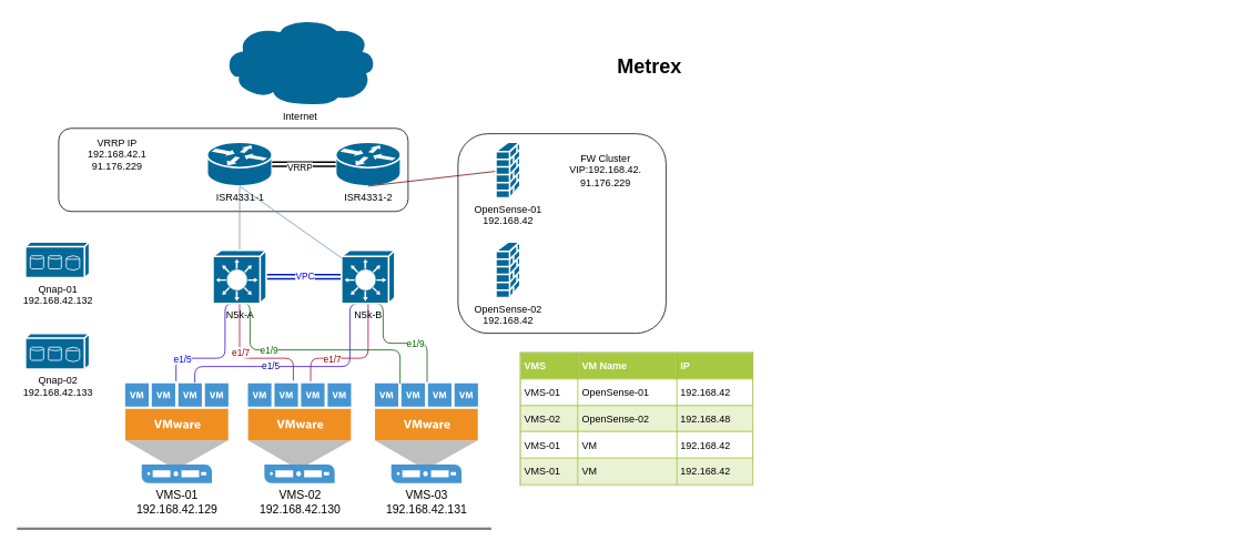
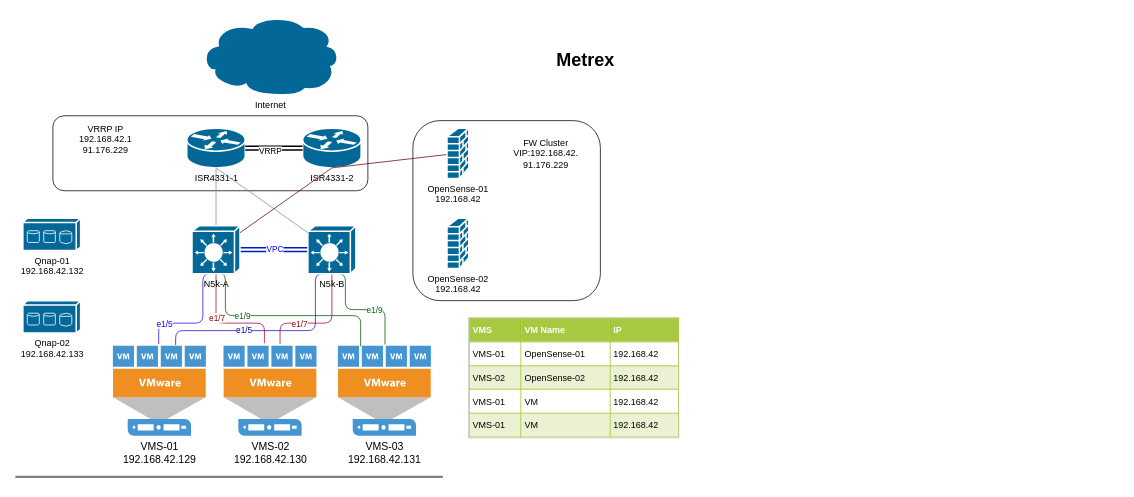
  <mxCell id="0" style=";html=1;" />
  <mxCell id="1" style=";html=1;" parent="0" />
  <mxCell id="2" value="" style="rounded=1;whiteSpace=wrap;html=1;align=left;" vertex="1" parent="1"><mxGeometry x="70" y="153.5" width="420" height="100" as="geometry" /></mxCell>
  <mxCell id="3" value="" style="rounded=1;whiteSpace=wrap;html=1;" vertex="1" parent="1"><mxGeometry x="550" y="160" width="250" height="240" as="geometry" /></mxCell>
  <mxCell id="4" value="VMS-02&lt;br&gt;192.168.42.130" style="shadow=0;dashed=0;html=1;strokeColor=none;fillColor=#4495D1;labelPosition=center;verticalLabelPosition=bottom;verticalAlign=top;shape=mxgraph.veeam.2d.vmware_host;fontSize=14;" parent="1" vertex="1"><mxGeometry x="297.5" y="460" width="124" height="120" as="geometry" /></mxCell>
  <mxCell id="5" value="" style="line;strokeWidth=3;html=1;fillColor=none;gradientColor=none;fontSize=14;strokeColor=#808080;" parent="1" vertex="1"><mxGeometry x="20" y="630" width="570" height="10" as="geometry" /></mxCell>
  <mxCell id="6" value="Metrex" style="text;strokeColor=none;fillColor=none;html=1;fontSize=24;fontStyle=1;verticalAlign=middle;align=center;" parent="1" vertex="1"><mxGeometry x="70" y="60" width="1420" height="40" as="geometry" /></mxCell>
  <mxCell id="7" style="edgeStyle=none;rounded=1;orthogonalLoop=1;jettySize=auto;html=1;exitX=0.5;exitY=1;exitDx=0;exitDy=0;exitPerimeter=0;endArrow=none;endFill=0;fillColor=#dae8fc;strokeColor=#6c8ebf;" edge="1" parent="1" source="8" target="18"><mxGeometry relative="1" as="geometry" /></mxCell>
  <mxCell id="8" value="ISR4331-1" style="shape=mxgraph.cisco.routers.router;sketch=0;html=1;pointerEvents=1;dashed=0;fillColor=#036897;strokeColor=#ffffff;strokeWidth=2;verticalLabelPosition=bottom;verticalAlign=top;align=center;outlineConnect=0;" vertex="1" parent="1"><mxGeometry x="248.5" y="170" width="78" height="53" as="geometry" /></mxCell>
  <mxCell id="9" value="ISR4331-2" style="shape=mxgraph.cisco.routers.router;sketch=0;html=1;pointerEvents=1;dashed=0;fillColor=#036897;strokeColor=#ffffff;strokeWidth=2;verticalLabelPosition=bottom;verticalAlign=top;align=center;outlineConnect=0;" vertex="1" parent="1"><mxGeometry x="403" y="170" width="78" height="53" as="geometry" /></mxCell>
  <mxCell id="10" style="edgeStyle=none;rounded=0;orthogonalLoop=1;jettySize=auto;html=1;exitX=1;exitY=0.5;exitDx=0;exitDy=0;exitPerimeter=0;shape=link;strokeWidth=2;fillColor=#0050ef;strokeColor=#001DBC;fontColor=#0000FF;" edge="1" parent="1" source="18" target="25"><mxGeometry relative="1" as="geometry" /></mxCell>
  <mxCell id="11" value="&lt;font color=&quot;#0000ff&quot;&gt;VPC&lt;/font&gt;" style="edgeLabel;html=1;align=center;verticalAlign=middle;resizable=0;points=[];" vertex="1" connectable="0" parent="10"><mxGeometry x="0.005" y="2" relative="1" as="geometry"><mxPoint x="1" as="offset" /></mxGeometry></mxCell>
  <mxCell id="12" style="edgeStyle=orthogonalEdgeStyle;rounded=1;orthogonalLoop=1;jettySize=auto;html=1;exitX=0.5;exitY=1;exitDx=0;exitDy=0;exitPerimeter=0;entryX=0.493;entryY=-0.019;entryDx=0;entryDy=0;entryPerimeter=0;endArrow=none;endFill=0;fillColor=#6a00ff;strokeColor=#3700CC;" edge="1" parent="1" source="18" target="26"><mxGeometry relative="1" as="geometry"><Array as="points"><mxPoint x="270" y="364" /><mxPoint x="270" y="430" /><mxPoint x="211" y="430" /></Array></mxGeometry></mxCell>
  <mxCell id="13" value="e1/5" style="edgeLabel;html=1;align=center;verticalAlign=middle;resizable=0;points=[];fontColor=#0000FF;" vertex="1" connectable="0" parent="12"><mxGeometry x="0.586" relative="1" as="geometry"><mxPoint as="offset" /></mxGeometry></mxCell>
  <mxCell id="14" style="edgeStyle=orthogonalEdgeStyle;rounded=1;orthogonalLoop=1;jettySize=auto;html=1;exitX=0.5;exitY=1;exitDx=0;exitDy=0;exitPerimeter=0;entryX=0.44;entryY=-0.026;entryDx=0;entryDy=0;entryPerimeter=0;endArrow=none;endFill=0;fillColor=#d80073;strokeColor=#A50040;" edge="1" parent="1" source="18" target="4"><mxGeometry relative="1" as="geometry"><Array as="points"><mxPoint x="288" y="430" /><mxPoint x="352" y="430" /></Array></mxGeometry></mxCell>
  <mxCell id="15" value="&lt;font color=&quot;#990000&quot;&gt;e1/7&lt;/font&gt;" style="edgeLabel;html=1;align=center;verticalAlign=middle;resizable=0;points=[];fontColor=#0000FF;" vertex="1" connectable="0" parent="14"><mxGeometry x="-0.266" y="1" relative="1" as="geometry"><mxPoint as="offset" /></mxGeometry></mxCell>
  <mxCell id="16" style="edgeStyle=orthogonalEdgeStyle;rounded=1;orthogonalLoop=1;jettySize=auto;html=1;exitX=0.5;exitY=1;exitDx=0;exitDy=0;exitPerimeter=0;entryX=0.245;entryY=0.008;entryDx=0;entryDy=0;entryPerimeter=0;endArrow=none;endFill=0;fillColor=#008a00;strokeColor=#005700;" edge="1" parent="1" source="18" target="27"><mxGeometry relative="1" as="geometry"><Array as="points"><mxPoint x="300" y="364" /><mxPoint x="300" y="420" /><mxPoint x="480" y="420" /><mxPoint x="480" y="461" /></Array></mxGeometry></mxCell>
  <mxCell id="17" value="&lt;font color=&quot;#006600&quot;&gt;e1/9&lt;/font&gt;" style="edgeLabel;html=1;align=center;verticalAlign=middle;resizable=0;points=[];fontColor=#0000FF;" vertex="1" connectable="0" parent="16"><mxGeometry x="-0.37" relative="1" as="geometry"><mxPoint as="offset" /></mxGeometry></mxCell>
  <mxCell id="18" value="N5k-A" style="shape=mxgraph.cisco.switches.layer_3_switch;sketch=0;html=1;pointerEvents=1;dashed=0;fillColor=#036897;strokeColor=#ffffff;strokeWidth=2;verticalLabelPosition=bottom;verticalAlign=top;align=center;outlineConnect=0;" vertex="1" parent="1"><mxGeometry x="255.5" y="300" width="64" height="64" as="geometry" /></mxCell>
  <mxCell id="19" style="edgeStyle=orthogonalEdgeStyle;rounded=1;orthogonalLoop=1;jettySize=auto;html=1;exitX=0.5;exitY=1;exitDx=0;exitDy=0;exitPerimeter=0;entryX=0.507;entryY=-0.012;entryDx=0;entryDy=0;entryPerimeter=0;endArrow=none;endFill=0;fillColor=#008a00;strokeColor=#005700;" edge="1" parent="1" source="25" target="27"><mxGeometry relative="1" as="geometry"><Array as="points"><mxPoint x="460" y="364" /><mxPoint x="460" y="412" /><mxPoint x="513" y="412" /></Array></mxGeometry></mxCell>
  <mxCell id="20" value="e1/9" style="edgeLabel;html=1;align=center;verticalAlign=middle;resizable=0;points=[];fontColor=#006600;" vertex="1" connectable="0" parent="19"><mxGeometry x="0.258" relative="1" as="geometry"><mxPoint as="offset" /></mxGeometry></mxCell>
  <mxCell id="21" value="" style="edgeStyle=orthogonalEdgeStyle;rounded=1;orthogonalLoop=1;jettySize=auto;html=1;exitX=0.5;exitY=1;exitDx=0;exitDy=0;exitPerimeter=0;entryX=0.608;entryY=-0.019;entryDx=0;entryDy=0;entryPerimeter=0;endArrow=none;endFill=0;fillColor=#d80073;strokeColor=#A50040;" edge="1" parent="1" source="25" target="4"><mxGeometry relative="1" as="geometry"><Array as="points"><mxPoint x="442" y="430" /><mxPoint x="373" y="430" /></Array></mxGeometry></mxCell>
  <mxCell id="22" value="e1/7" style="edgeLabel;html=1;align=center;verticalAlign=middle;resizable=0;points=[];fontColor=#990000;" vertex="1" connectable="0" parent="21"><mxGeometry x="0.35" y="1" relative="1" as="geometry"><mxPoint as="offset" /></mxGeometry></mxCell>
  <mxCell id="23" style="edgeStyle=orthogonalEdgeStyle;rounded=1;orthogonalLoop=1;jettySize=auto;html=1;exitX=0.5;exitY=1;exitDx=0;exitDy=0;exitPerimeter=0;entryX=0.675;entryY=-0.006;entryDx=0;entryDy=0;entryPerimeter=0;endArrow=none;endFill=0;fillColor=#6a00ff;strokeColor=#3700CC;" edge="1" parent="1" source="25" target="26"><mxGeometry relative="1" as="geometry"><Array as="points"><mxPoint x="420" y="364" /><mxPoint x="420" y="440" /><mxPoint x="234" y="440" /><mxPoint x="234" y="459" /></Array></mxGeometry></mxCell>
  <mxCell id="24" value="e1/5" style="edgeLabel;html=1;align=center;verticalAlign=middle;resizable=0;points=[];fontColor=#000099;" vertex="1" connectable="0" parent="23"><mxGeometry x="0.279" y="-1" relative="1" as="geometry"><mxPoint as="offset" /></mxGeometry></mxCell>
  <mxCell id="25" value="N5k-B" style="shape=mxgraph.cisco.switches.layer_3_switch;sketch=0;html=1;pointerEvents=1;dashed=0;fillColor=#036897;strokeColor=#ffffff;strokeWidth=2;verticalLabelPosition=bottom;verticalAlign=top;align=center;outlineConnect=0;" vertex="1" parent="1"><mxGeometry x="410" y="300" width="64" height="64" as="geometry" /></mxCell>
  <mxCell id="26" value="VMS-01&lt;br&gt;192.168.42.129" style="shadow=0;dashed=0;html=1;strokeColor=none;fillColor=#4495D1;labelPosition=center;verticalLabelPosition=bottom;verticalAlign=top;shape=mxgraph.veeam.2d.vmware_host;fontSize=14;" vertex="1" parent="1"><mxGeometry x="150" y="460" width="124" height="120" as="geometry" /></mxCell>
  <mxCell id="27" value="VMS-03&lt;br&gt;192.168.42.131" style="shadow=0;dashed=0;html=1;strokeColor=none;fillColor=#4495D1;labelPosition=center;verticalLabelPosition=bottom;verticalAlign=top;shape=mxgraph.veeam.2d.vmware_host;fontSize=14;" vertex="1" parent="1"><mxGeometry x="450" y="460" width="124" height="120" as="geometry" /></mxCell>
  <mxCell id="28" style="edgeStyle=none;rounded=0;orthogonalLoop=1;jettySize=auto;html=1;shape=link;exitX=1;exitY=0.5;exitDx=0;exitDy=0;exitPerimeter=0;entryX=0;entryY=0.5;entryDx=0;entryDy=0;entryPerimeter=0;strokeWidth=2;" edge="1" parent="1" source="8" target="9"><mxGeometry relative="1" as="geometry"><mxPoint x="350" y="176" as="sourcePoint" /><mxPoint x="390" y="176" as="targetPoint" /></mxGeometry></mxCell>
  <mxCell id="29" value="VRRP" style="edgeLabel;html=1;align=center;verticalAlign=middle;resizable=0;points=[];" vertex="1" connectable="0" parent="28"><mxGeometry x="-0.15" y="-4" relative="1" as="geometry"><mxPoint as="offset" /></mxGeometry></mxCell>
  <mxCell id="30" style="edgeStyle=none;rounded=1;orthogonalLoop=1;jettySize=auto;html=1;exitX=0.5;exitY=1;exitDx=0;exitDy=0;exitPerimeter=0;endArrow=none;endFill=0;fillColor=#dae8fc;strokeColor=#6c8ebf;" edge="1" parent="1" source="8" target="25"><mxGeometry relative="1" as="geometry"><mxPoint x="323" y="213" as="sourcePoint" /><mxPoint x="303.826" y="310" as="targetPoint" /></mxGeometry></mxCell>
  <mxCell id="31" style="edgeStyle=none;rounded=1;orthogonalLoop=1;jettySize=auto;html=1;endArrow=none;endFill=0;fillColor=#a20025;strokeColor=#6F0000;exitX=0.5;exitY=1;exitDx=0;exitDy=0;exitPerimeter=0;" edge="1" parent="1" source="9" target="34"><mxGeometry relative="1" as="geometry"><mxPoint x="297.5" y="213" as="sourcePoint" /><mxPoint x="452" y="310" as="targetPoint" /></mxGeometry></mxCell>
+ <mxCell id="32" style="edgeStyle=none;rounded=1;orthogonalLoop=1;jettySize=auto;html=1;endArrow=none;endFill=0;fillColor=#a20025;strokeColor=#6F0000;entryX=0.5;entryY=1;entryDx=0;entryDy=0;entryPerimeter=0;" edge="1" parent="1" source="18" target="9"><mxGeometry relative="1" as="geometry"><mxPoint x="307.5" y="223" as="sourcePoint" /><mxPoint x="440" y="200" as="targetPoint" /></mxGeometry></mxCell>
  <mxCell id="33" value="Internet" style="shape=mxgraph.cisco.storage.cloud;sketch=0;html=1;pointerEvents=1;dashed=0;fillColor=#036897;strokeColor=#ffffff;strokeWidth=2;verticalLabelPosition=bottom;verticalAlign=top;align=center;outlineConnect=0;" vertex="1" parent="1"><mxGeometry x="266.5" y="20" width="186" height="106" as="geometry" /></mxCell>
  <mxCell id="34" value="OpenSense-01&lt;br&gt;192.168.42" style="shape=mxgraph.cisco.security.firewall;sketch=0;html=1;pointerEvents=1;dashed=0;fillColor=#036897;strokeColor=#ffffff;strokeWidth=2;verticalLabelPosition=bottom;verticalAlign=top;align=center;outlineConnect=0;" vertex="1" parent="1"><mxGeometry x="595.5" y="170" width="29" height="67" as="geometry" /></mxCell>
  <mxCell id="35" value="OpenSense-02&lt;br&gt;192.168.42" style="shape=mxgraph.cisco.security.firewall;sketch=0;html=1;pointerEvents=1;dashed=0;fillColor=#036897;strokeColor=#ffffff;strokeWidth=2;verticalLabelPosition=bottom;verticalAlign=top;align=center;outlineConnect=0;" vertex="1" parent="1"><mxGeometry x="595.5" y="290" width="29" height="67" as="geometry" /></mxCell>
- <mxCell id="36" value="&lt;table border=&quot;1&quot; width=&quot;100%&quot; cellpadding=&quot;4&quot; style=&quot;width: 100% ; height: 100% ; border-collapse: collapse&quot;&gt;&lt;tbody&gt;&lt;tr style=&quot;background-color: #a7c942 ; color: #ffffff ; border: 1px solid #98bf21&quot;&gt;&lt;th align=&quot;left&quot;&gt;VMS&lt;/th&gt;&lt;th align=&quot;left&quot;&gt;VM Name&lt;/th&gt;&lt;th align=&quot;left&quot;&gt;IP&lt;/th&gt;&lt;/tr&gt;&lt;tr style=&quot;border: 1px solid #98bf21&quot;&gt;&lt;td&gt;VMS-01&lt;/td&gt;&lt;td&gt;OpenSense-01&lt;/td&gt;&lt;td&gt;192.168.42&lt;/td&gt;&lt;/tr&gt;&lt;tr style=&quot;background-color: #eaf2d3 ; border: 1px solid #98bf21&quot;&gt;&lt;td&gt;VMS-02&lt;/td&gt;&lt;td&gt;OpenSense-02&lt;/td&gt;&lt;td&gt;192.168.48&lt;/td&gt;&lt;/tr&gt;&lt;tr style=&quot;border: 1px solid #98bf21&quot;&gt;&lt;td&gt;VMS-01&lt;/td&gt;&lt;td&gt;VM&lt;/td&gt;&lt;td&gt;192.168.42&lt;/td&gt;&lt;/tr&gt;&lt;tr style=&quot;background-color: #eaf2d3 ; border: 1px solid #98bf21&quot;&gt;&lt;td&gt;VMS-01&lt;/td&gt;&lt;td&gt;VM&lt;/td&gt;&lt;td&gt;192.168.42&lt;/td&gt;&lt;/tr&gt;&lt;/tbody&gt;&lt;/table&gt;" style="text;html=1;strokeColor=#c0c0c0;fillColor=#ffffff;overflow=fill;rounded=0;" vertex="1" parent="1"><mxGeometry x="624.5" y="423" width="280" height="160" as="geometry" /></mxCell>
+ <mxCell id="36" value="&lt;table border=&quot;1&quot; width=&quot;100%&quot; cellpadding=&quot;4&quot; style=&quot;width: 100% ; height: 100% ; border-collapse: collapse&quot;&gt;&lt;tbody&gt;&lt;tr style=&quot;background-color: #a7c942 ; color: #ffffff ; border: 1px solid #98bf21&quot;&gt;&lt;th align=&quot;left&quot;&gt;VMS&lt;/th&gt;&lt;th align=&quot;left&quot;&gt;VM Name&lt;/th&gt;&lt;th align=&quot;left&quot;&gt;IP&lt;/th&gt;&lt;/tr&gt;&lt;tr style=&quot;border: 1px solid #98bf21&quot;&gt;&lt;td&gt;VMS-01&lt;/td&gt;&lt;td&gt;OpenSense-01&lt;/td&gt;&lt;td&gt;192.168.42&lt;/td&gt;&lt;/tr&gt;&lt;tr style=&quot;background-color: #eaf2d3 ; border: 1px solid #98bf21&quot;&gt;&lt;td&gt;VMS-02&lt;/td&gt;&lt;td&gt;OpenSense-02&lt;/td&gt;&lt;td&gt;192.168.42&lt;/td&gt;&lt;/tr&gt;&lt;tr style=&quot;border: 1px solid #98bf21&quot;&gt;&lt;td&gt;VMS-01&lt;/td&gt;&lt;td&gt;VM&lt;/td&gt;&lt;td&gt;192.168.42&lt;/td&gt;&lt;/tr&gt;&lt;tr style=&quot;background-color: #eaf2d3 ; border: 1px solid #98bf21&quot;&gt;&lt;td&gt;VMS-01&lt;/td&gt;&lt;td&gt;VM&lt;/td&gt;&lt;td&gt;192.168.42&lt;/td&gt;&lt;/tr&gt;&lt;/tbody&gt;&lt;/table&gt;" style="text;html=1;strokeColor=#c0c0c0;fillColor=#ffffff;overflow=fill;rounded=0;" vertex="1" parent="1"><mxGeometry x="624.5" y="423" width="280" height="160" as="geometry" /></mxCell>
  <mxCell id="37" value="FW Cluster&lt;br&gt;VIP:192.168.42.&lt;br&gt;91.176.229" style="text;html=1;align=center;verticalAlign=middle;resizable=0;points=[];autosize=1;strokeColor=none;fillColor=none;" vertex="1" parent="1"><mxGeometry x="677" y="178.5" width="100" height="50" as="geometry" /></mxCell>
  <mxCell id="38" value="VRRP IP&lt;br&gt;192.168.42.1&lt;br&gt;91.176.229" style="text;html=1;align=center;verticalAlign=middle;resizable=0;points=[];autosize=1;strokeColor=none;fillColor=none;" vertex="1" parent="1"><mxGeometry x="95" y="160" width="90" height="50" as="geometry" /></mxCell>
  <mxCell id="39" value="&lt;font color=&quot;#000000&quot;&gt;Qnap-01&lt;br&gt;192.168.42.132&lt;br&gt;&lt;/font&gt;" style="shape=mxgraph.cisco.storage.fc_storage;sketch=0;html=1;pointerEvents=1;dashed=0;fillColor=#036897;strokeColor=#ffffff;strokeWidth=2;verticalLabelPosition=bottom;verticalAlign=top;align=center;outlineConnect=0;fontColor=#990000;" vertex="1" parent="1"><mxGeometry x="30" y="290" width="77" height="43" as="geometry" /></mxCell>
  <mxCell id="40" value="&lt;font color=&quot;#000000&quot;&gt;Qnap-02&lt;br&gt;192.168.42.133&lt;br&gt;&lt;/font&gt;" style="shape=mxgraph.cisco.storage.fc_storage;sketch=0;html=1;pointerEvents=1;dashed=0;fillColor=#036897;strokeColor=#ffffff;strokeWidth=2;verticalLabelPosition=bottom;verticalAlign=top;align=center;outlineConnect=0;fontColor=#990000;" vertex="1" parent="1"><mxGeometry x="30" y="400" width="77" height="43" as="geometry" /></mxCell>
